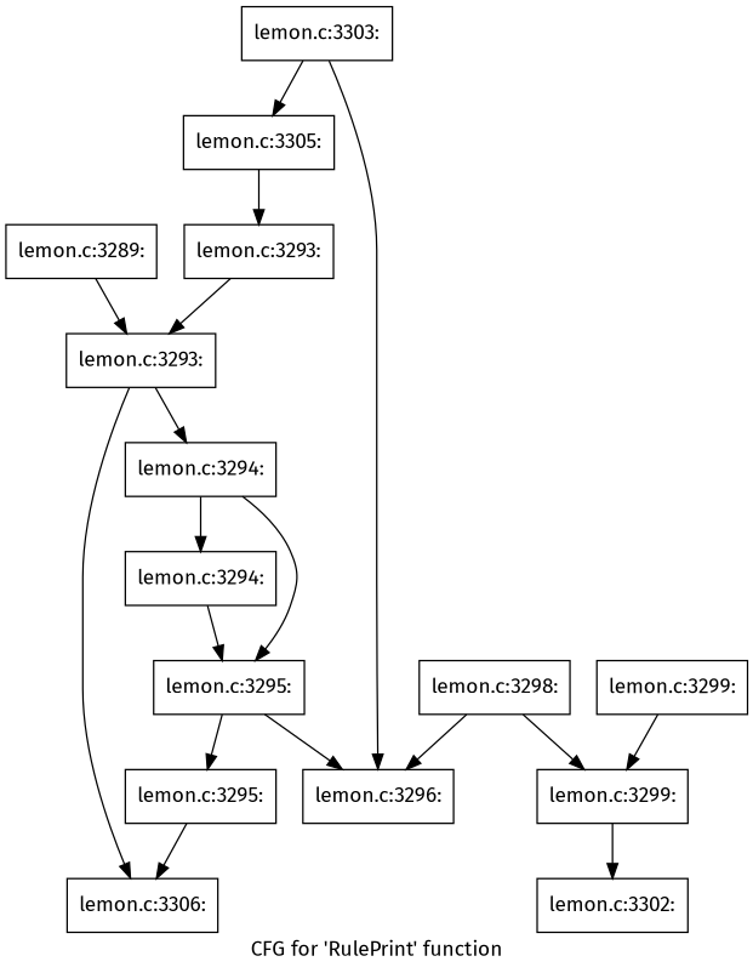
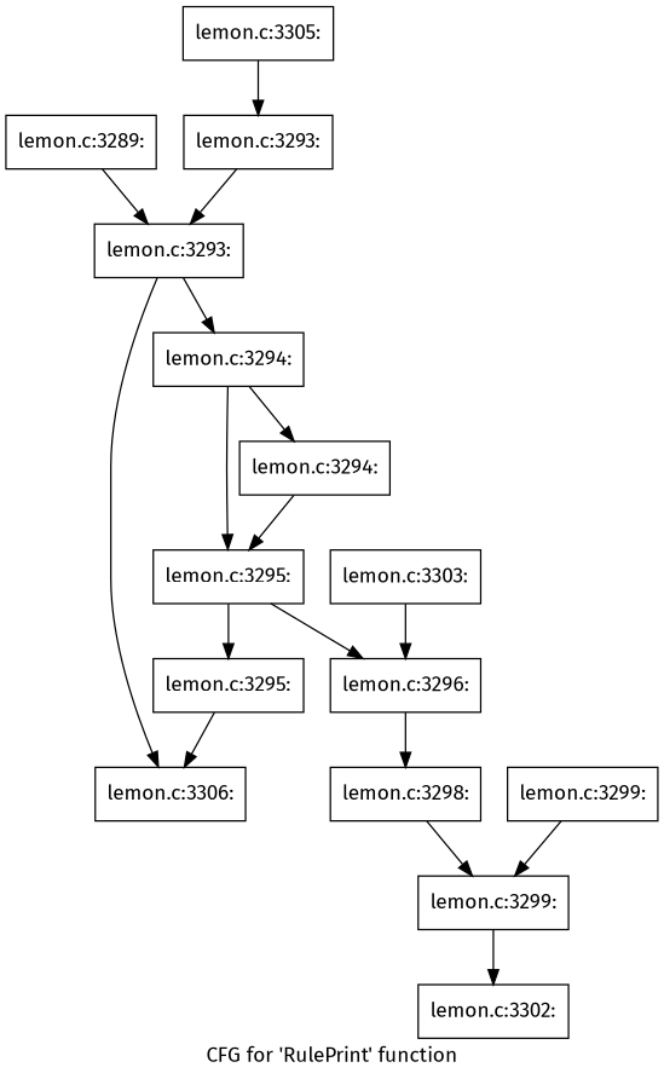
  digraph {
    fontname="Fira Sans"
    label="CFG for 'RulePrint' function"
    node [fontname="Fira Sans" shape=record]
    edge [fontname="Fira Sans"]
    n1 [label="{lemon.c:3289:}"]
    n2 [label="{lemon.c:3293:}"]
    n3 [label="{lemon.c:3294:}"]
    n4 [label="{lemon.c:3306:}"]
    n5 [label="{lemon.c:3294:}"]
    n6 [label="{lemon.c:3295:}"]
    n7 [label="{lemon.c:3295:}"]
    n8 [label="{lemon.c:3296:}"]
    n9 [label="{lemon.c:3298:}"]
    n10 [label="{lemon.c:3299:}"]
    n11 [label="{lemon.c:3303:}"]
    n12 [label="{lemon.c:3305:}"]
    n13 [label="{lemon.c:3302:}"]
    n14 [label="{lemon.c:3293:}"]
    n15 [label="{lemon.c:3299:}"]
    n1 -> n2
    n2 -> n3
    n2 -> n4
    n3 -> n5
    n3 -> n6
    n5 -> n6
    n6 -> n7
    n6 -> n8
    n7 -> n4
-   n9 -> n8
+   n8 -> n9
    n9 -> n10
    n10 -> n13
    n11 -> n8
-   n11 -> n12
    n12 -> n14
    n14 -> n2
    n15 -> n10
  }
